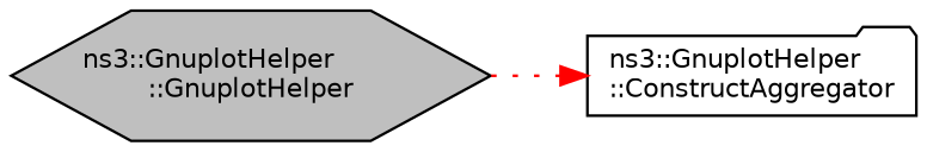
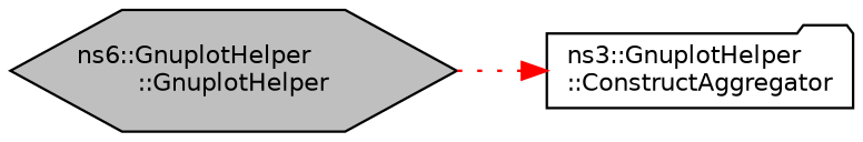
  digraph {
    rankdir=LR
    node [color=black fontname=Helvetica fontsize=10 style=filled]
-   n1 [fillcolor=grey75 fontcolor=black height=0.2 label="ns3::GnuplotHelper\l::GnuplotHelper" shape=hexagon width=0.4]
+   n1 [fillcolor=grey75 fontcolor=black height=0.2 label="ns6::GnuplotHelper\l::GnuplotHelper" shape=hexagon width=0.4]
    n2 [fillcolor=white height=0.2 label="ns3::GnuplotHelper\l::ConstructAggregator" shape=folder width=0.4]
    n1 -> n2 [color=red fontname=Helvetica fontsize=10 labelfontname=Helvetica labelfontsize=10 style=dotted]
  }
